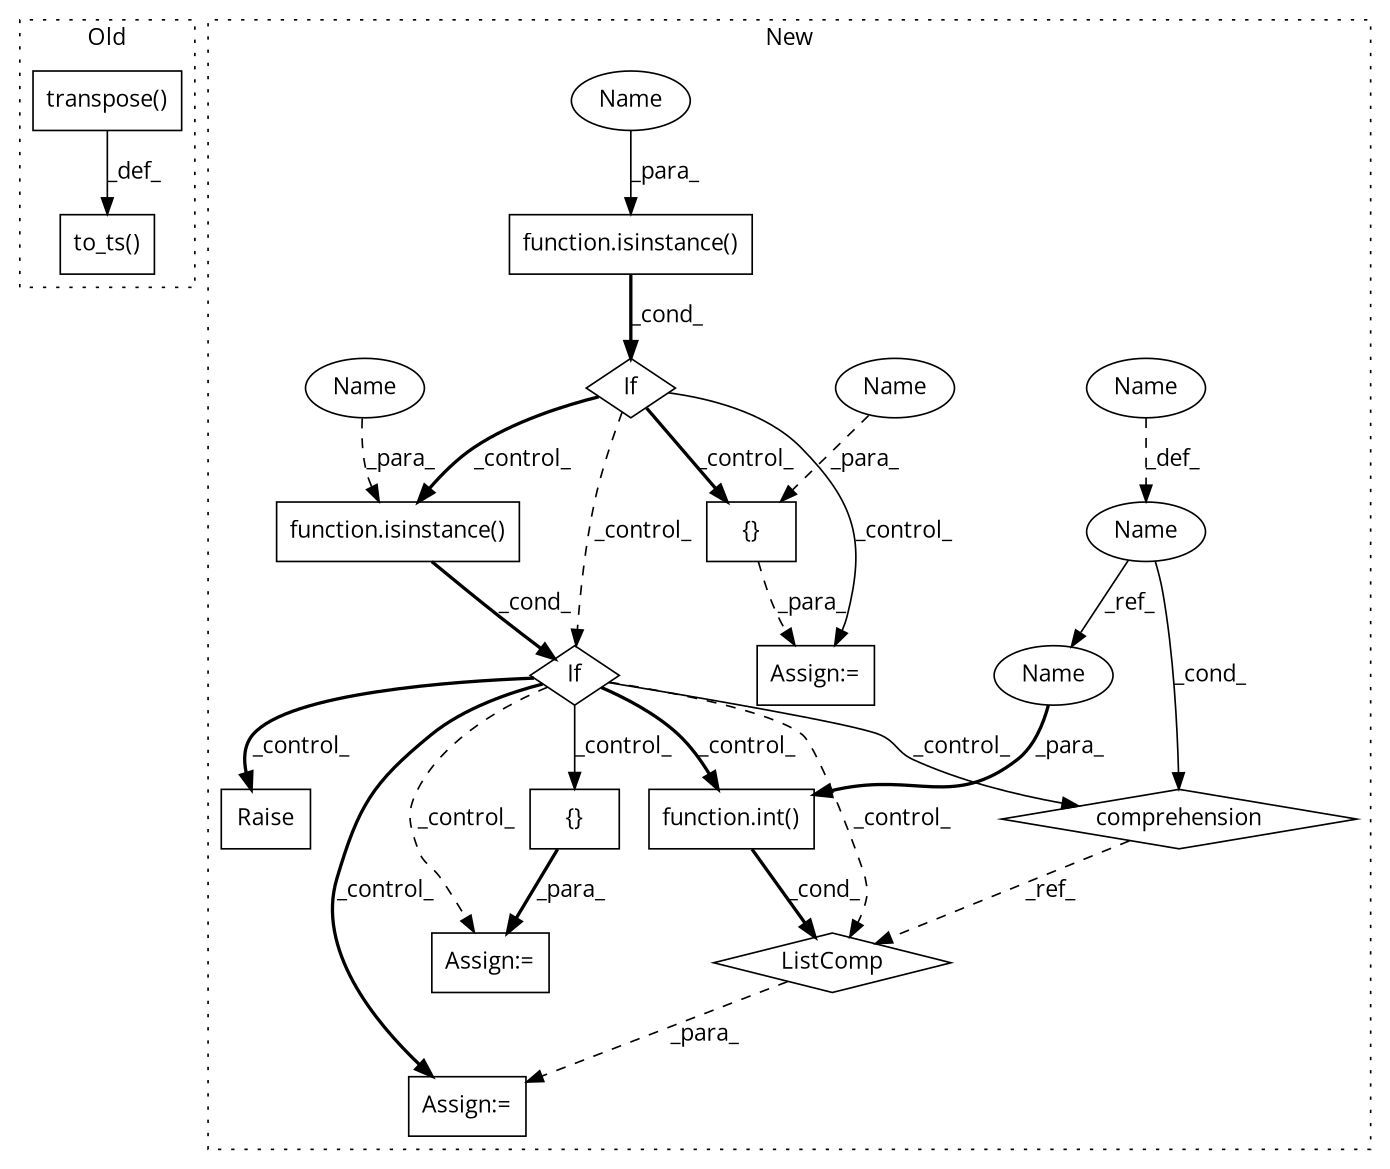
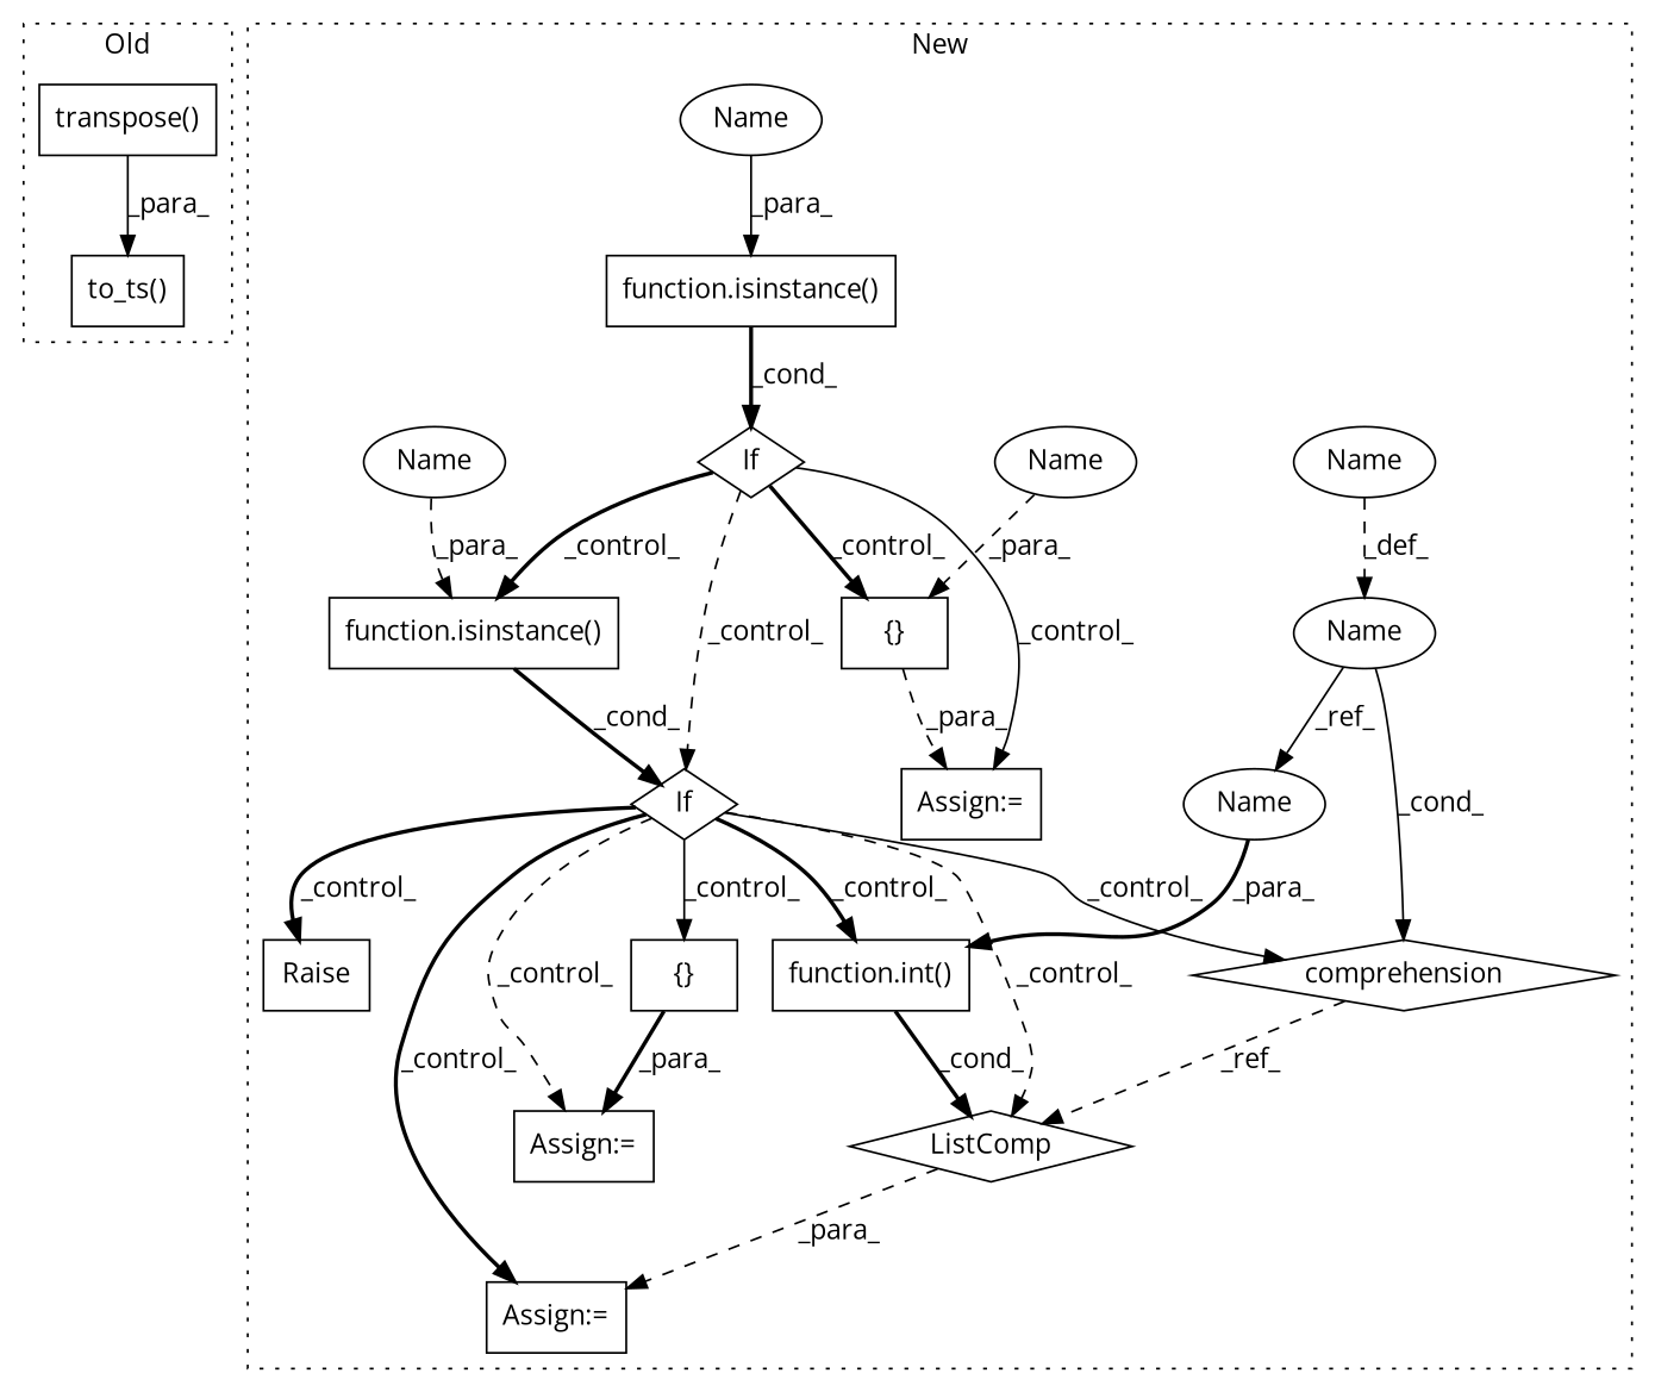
  digraph {
    fontname="Open Sans"
    node [a=87 fontname="Open Sans" l=3 shape=box]
    edge [fontname="Open Sans" style=bold]
    n1 [a=75 l="11,1" label="to_ts()" s="37258,37348"]
    n2 [a=75 l=64 label="transpose()" s=37269]
    n3 [a=75 l="4,1" label="function.int()" s="46088,46095"]
    n4 [a=96 label=If s=45894 shape=diamond]
    n5 [a=106 l=28 label=ListComp s=46087 shape=diamond]
    n6 [a=45 label=comprehension s=46097 shape=diamond]
    n7 [label=Name s=46101 shape=ellipse]
    n8 [a=75 l="11,1" label="function.isinstance()" s="45897,45919"]
    n9 [a=68 label="Assign:=" s=46084]
    n10 [a=68 label="Assign:=" s=46009]
    n11 [a=68 l=2 label="Assign:=" s=45941]
    n12 [a=96 l=0 label=If s=45965 shape=diamond]
    n13 [a=59 l="1,0" label="{}" s="45943,45950"]
    n14 [a=91 l=6 label=Raise s=46142]
    n15 [a=59 l="1,0" label="{}" s="46012,46024"]
    n16 [a=75 l="11,1" label="function.isinstance()" s="45965,45987"]
    n17 [l=6 label=Name s=45944 shape=ellipse]
    n18 [l=6 label=Name s=45976 shape=ellipse]
    n19 [l=6 label=Name s=45908 shape=ellipse]
    n20 [l=6 label=Name s=46108 shape=ellipse]
    n21 [label=Name s=46092 shape=ellipse]
    subgraph cluster_1 {
      label=Old
      style=dotted
      n1
      n2
    }
    subgraph cluster_2 {
      label=New
      style=dotted
      n3
      n4
      n5
      n6
      n7
      n8
      n9
      n10
      n11
      n12
      n13
      n14
      n15
      n16
      n17
      n18
      n19
      n20
      n21
    }
-   n2 -> n1 [label=_def_ style=solid]
+   n2 -> n1 [label=_para_ style=solid]
    n3 -> n5 [label=_cond_]
    n4 -> n11 [label=_control_ style=solid]
    n4 -> n12 [label=_control_ style=dashed]
    n4 -> n13 [label=_control_]
    n4 -> n16 [label=_control_]
    n5 -> n9 [label=_para_ style=dashed]
    n6 -> n5 [label=_ref_ style=dashed]
    n7 -> n6 [label=_cond_ style=solid]
    n7 -> n21 [label=_ref_ style=solid]
    n8 -> n4 [label=_cond_]
    n12 -> n3 [label=_control_]
    n12 -> n5 [label=_control_ style=dashed]
    n12 -> n6 [label=_control_ style=solid]
    n12 -> n9 [label=_control_]
    n12 -> n10 [label=_control_ style=dashed]
    n12 -> n14 [label=_control_]
    n12 -> n15 [label=_control_ style=solid]
    n13 -> n11 [label=_para_ style=dashed]
    n15 -> n10 [label=_para_]
    n16 -> n12 [label=_cond_]
    n17 -> n13 [label=_para_ style=dashed]
    n18 -> n16 [label=_para_ style=dashed]
    n19 -> n8 [label=_para_ style=solid]
    n20 -> n7 [label=_def_ style=dashed]
    n21 -> n3 [label=_para_]
  }
